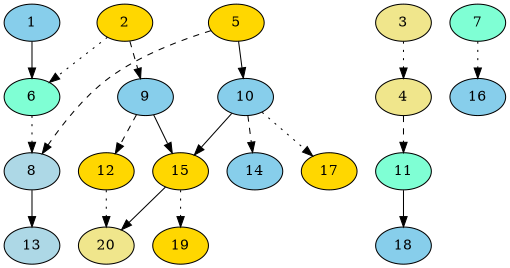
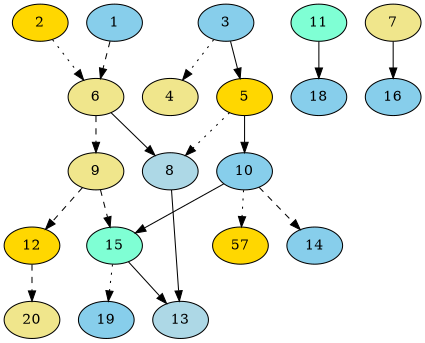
  digraph {
    node [alpha=0.02 fillcolor=skyblue style=filled]
    edge [style=solid]
    1 [alpha=0.09 expect_size=5978112]
-   6 [alpha=0.15 expect_size=14664704 fillcolor=aquamarine]
+   6 [alpha=0.15 expect_size=14664704 fillcolor=khaki]
    8 [alpha=0.01 expect_size=26642432 fillcolor=lightblue]
-   9 [expect_size=38961152]
+   9 [expect_size=38961152 fillcolor=khaki]
    13 [alpha=0.19 expect_size=33389568 fillcolor=lightblue]
-   15 [alpha=0.12 expect_size=46720000 fillcolor=gold]
+   15 [alpha=0.12 expect_size=46720000 fillcolor=aquamarine]
    12 [expect_size=41492480 fillcolor=gold]
    2 [alpha=0.17 expect_size=11633664 fillcolor=gold]
-   3 [alpha=0.15 expect_size=14877696 fillcolor=khaki]
+   3 [alpha=0.15 expect_size=14877696]
    4 [alpha=0.10 expect_size=19078144 fillcolor=khaki]
    5 [expect_size=8043520 fillcolor=gold]
    11 [alpha=0.18 expect_size=20884480 fillcolor=aquamarine]
    10 [alpha=0.16 expect_size=40968192]
    18 [alpha=0.01 expect_size=10891264]
-   7 [alpha=0.08 expect_size=29104128 fillcolor=aquamarine]
+   7 [alpha=0.08 expect_size=29104128 fillcolor=khaki]
    16 [alpha=0.03 expect_size=51006464]
    14 [alpha=0.19 expect_size=22010880]
-   17 [alpha=0.16 expect_size=39445504 fillcolor=gold]
+   17 [alpha=0.16 expect_size=39445504 fillcolor=gold label=57]
    20 [alpha=0.07 expect_size=17412096 fillcolor=khaki]
-   19 [alpha=0.09 expect_size=13766656 fillcolor=gold]
-   1 -> 6
-   6 -> 8 [style=dotted]
-   2 -> 9 [style=dashed]
+   19 [alpha=0.09 expect_size=13766656]
+   1 -> 6 [style=dashed]
+   6 -> 8
+   6 -> 9 [style=dashed]
    8 -> 13
-   9 -> 15
+   9 -> 15 [style=dashed]
    9 -> 12 [style=dashed]
-   15 -> 20
+   15 -> 13
    15 -> 19 [style=dotted]
-   12 -> 20 [style=dotted]
+   12 -> 20 [style=dashed]
    2 -> 6 [style=dotted]
    3 -> 4 [style=dotted]
-   4 -> 11 [style=dashed]
-   5 -> 8 [style=dashed]
+   3 -> 5
+   5 -> 8 [style=dotted]
    5 -> 10
    11 -> 18
    10 -> 15
    10 -> 14 [style=dashed]
    10 -> 17 [style=dotted]
-   7 -> 16 [style=dotted]
+   7 -> 16
  }
